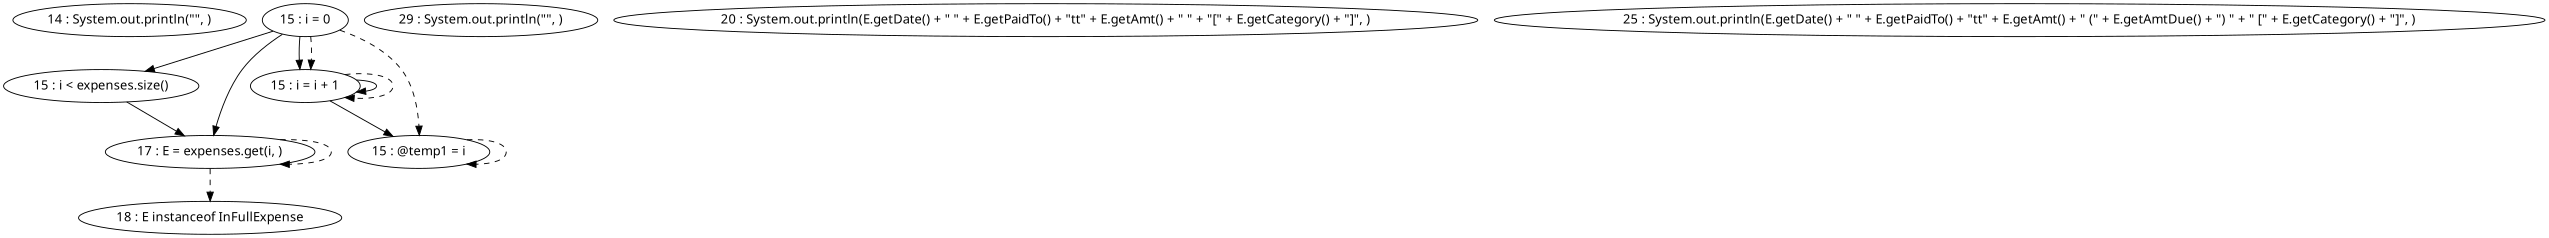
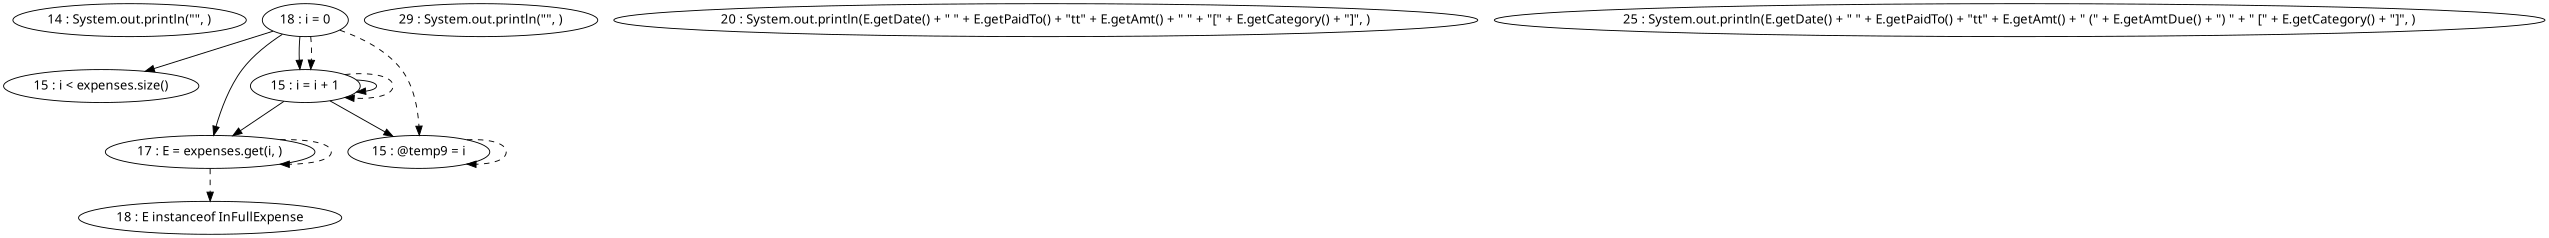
  digraph {
    fontname="Noto Sans"
    node [fontname="Noto Sans"]
    edge [fontname="Noto Sans"]
    "14 : System.out.println(\"\", )"
-   "15 : i = 0"
+   "15 : i = 0" [label="18 : i = 0"]
    "15 : i < expenses.size()"
    "15 : i = i + 1"
-   "15 : @temp1 = i"
+   "15 : @temp1 = i" [label="15 : @temp9 = i"]
    "17 : E = expenses.get(i, )"
    "18 : E instanceof InFullExpense"
    "29 : System.out.println(\"\", )"
    "20 : System.out.println(E.getDate() + \" \" + E.getPaidTo() + \"\t\t\" + E.getAmt() + \" \" + \"[\" + E.getCategory() + \"]\", )"
    "25 : System.out.println(E.getDate() + \" \" + E.getPaidTo() + \"\t\t\" + E.getAmt() + \" (\" + E.getAmtDue() + \") \" + \" [\" + E.getCategory() + \"]\", )"
    "15 : i = 0" -> "15 : i < expenses.size()"
    "15 : i = 0" -> "15 : i = i + 1"
    "15 : i = 0" -> "15 : i = i + 1" [style=dashed]
    "15 : i = 0" -> "15 : @temp1 = i" [style=dashed]
    "15 : i = 0" -> "17 : E = expenses.get(i, )"
    "15 : i = i + 1" -> "15 : i = i + 1"
    "15 : i = i + 1" -> "15 : i = i + 1" [style=dashed]
    "15 : i = i + 1" -> "15 : @temp1 = i"
-   "15 : i < expenses.size()" -> "17 : E = expenses.get(i, )"
+   "15 : i = i + 1" -> "17 : E = expenses.get(i, )"
    "15 : @temp1 = i" -> "15 : @temp1 = i" [style=dashed]
    "17 : E = expenses.get(i, )" -> "17 : E = expenses.get(i, )" [style=dashed]
    "17 : E = expenses.get(i, )" -> "18 : E instanceof InFullExpense" [style=dashed]
  }
